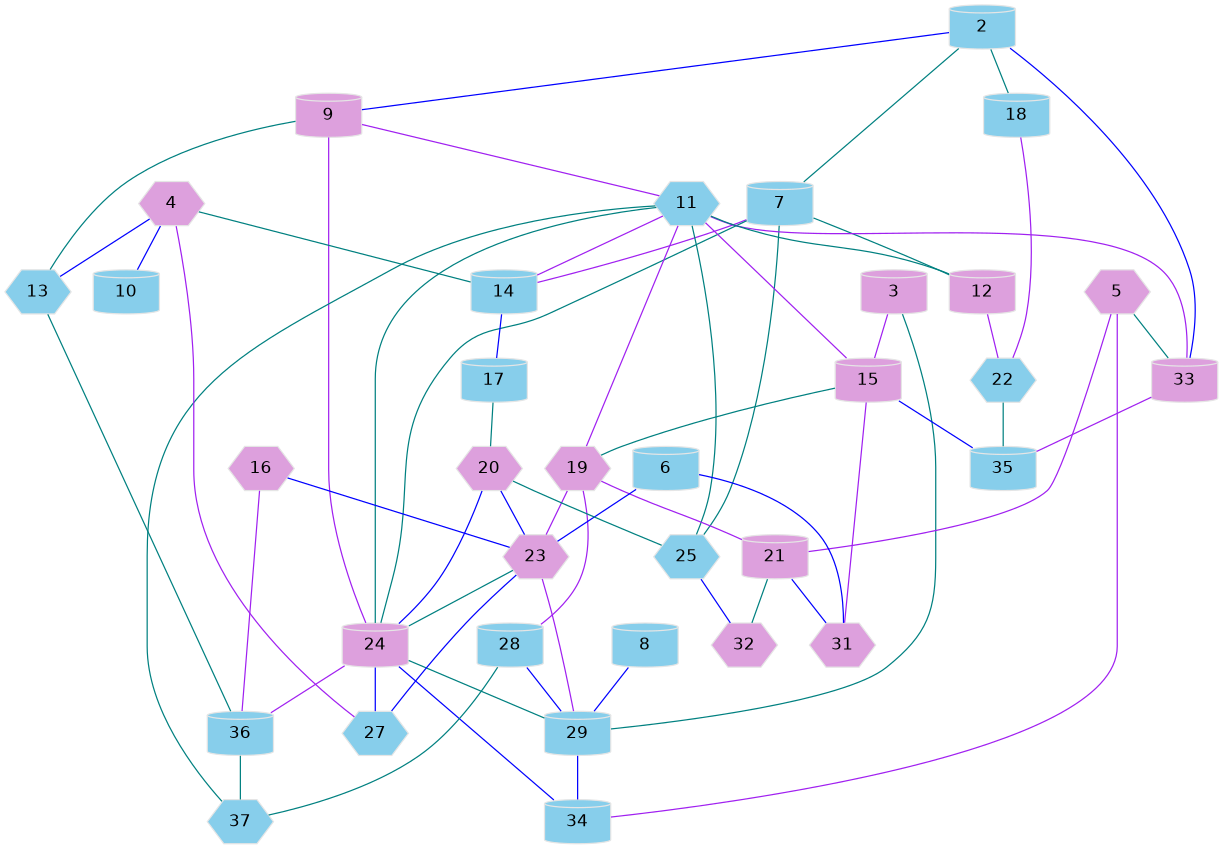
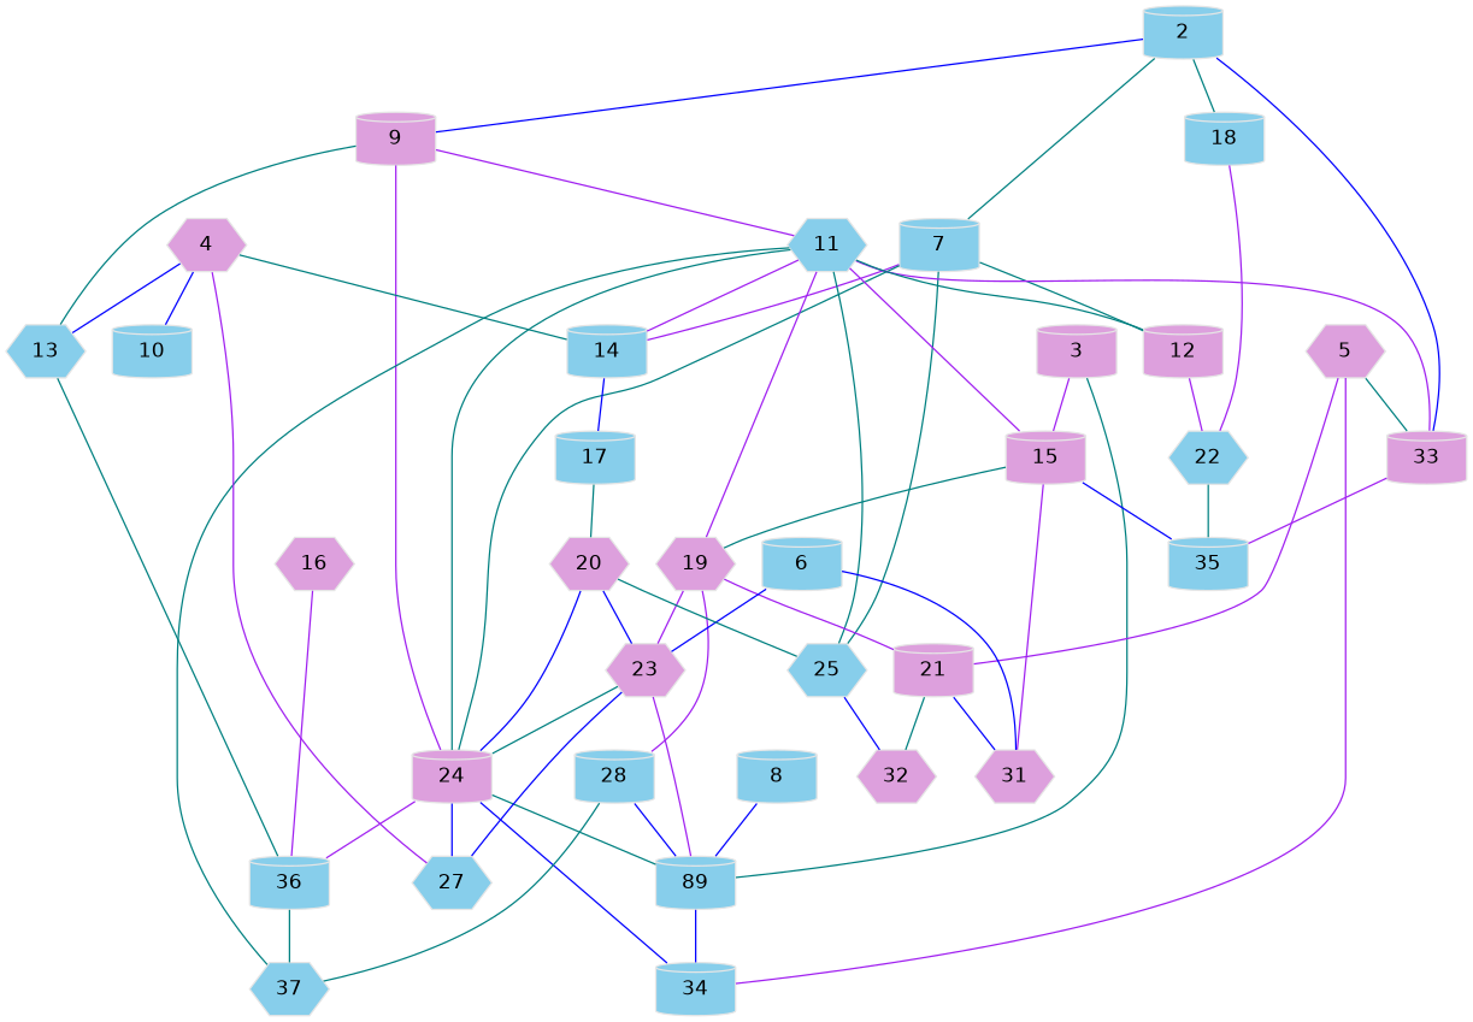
  graph {
    fontname="DejaVu Sans"
    node [color=gray90 fillcolor=skyblue fontname="DejaVu Sans" shape=cylinder style=filled]
    edge [color=teal fontname="DejaVu Sans" weight=1.0]
    2
    7
    9 [fillcolor=plum]
    18
    33 [fillcolor=plum]
    14
    12 [fillcolor=plum]
    24 [fillcolor=plum]
    25 [shape=hexagon]
    13 [shape=hexagon]
    11 [shape=hexagon]
    22 [shape=hexagon]
    35
    3 [fillcolor=plum]
    15 [fillcolor=plum]
-   29
+   29 [label=89]
    31 [fillcolor=plum shape=hexagon]
    19 [fillcolor=plum shape=hexagon]
    34
    4 [fillcolor=plum shape=hexagon]
    10
    27 [shape=hexagon]
    36
    17
    5 [fillcolor=plum shape=hexagon]
    21 [fillcolor=plum]
    32 [fillcolor=plum shape=hexagon]
    23 [fillcolor=plum shape=hexagon]
    6
    8
    37 [shape=hexagon]
    28
    20 [fillcolor=plum shape=hexagon]
    16 [fillcolor=plum shape=hexagon]
    2 -- 7
    2 -- 9 [color=blue]
    2 -- 18
    2 -- 33 [color=blue]
    7 -- 14 [color=purple]
    7 -- 12
    7 -- 24
    7 -- 25 [weight=3.0]
    9 -- 24 [color=purple weight=2.0]
    9 -- 13
    9 -- 11 [color=purple]
    18 -- 22 [color=purple]
    33 -- 35 [color=purple]
    14 -- 17 [color=blue]
    12 -- 22 [color=purple]
    24 -- 29
    24 -- 34 [color=blue weight=2.0]
    24 -- 27 [color=blue]
    24 -- 36 [color=purple]
    25 -- 32 [color=blue]
    13 -- 36
    11 -- 33 [color=purple]
    11 -- 14 [color=purple]
    11 -- 12 [weight=2.0]
    11 -- 24
    11 -- 25 [weight=3.0]
    11 -- 15 [color=purple]
    11 -- 19 [color=purple]
    11 -- 37
    22 -- 35
    3 -- 15 [color=purple]
    3 -- 29
    15 -- 35 [color=blue weight=2.0]
    15 -- 31 [color=purple]
    15 -- 19
    29 -- 34 [color=blue weight=2.0]
    19 -- 21 [color=purple]
    19 -- 23 [color=purple]
    19 -- 28 [color=purple]
    4 -- 14
    4 -- 13 [color=blue]
    4 -- 10 [color=blue]
    4 -- 27 [color=purple]
    36 -- 37
    17 -- 20
    5 -- 33
    5 -- 34 [color=purple]
    5 -- 21 [color=purple]
    21 -- 31 [color=blue]
    21 -- 32
    23 -- 24
    23 -- 29 [color=purple weight=2.0]
    23 -- 27 [color=blue]
    6 -- 31 [color=blue]
    6 -- 23 [color=blue]
    8 -- 29 [color=blue]
    28 -- 29 [color=blue]
    28 -- 37
    20 -- 24 [color=blue]
    20 -- 25
    20 -- 23 [color=blue]
    16 -- 36 [color=purple]
-   16 -- 23 [color=blue]
  }
